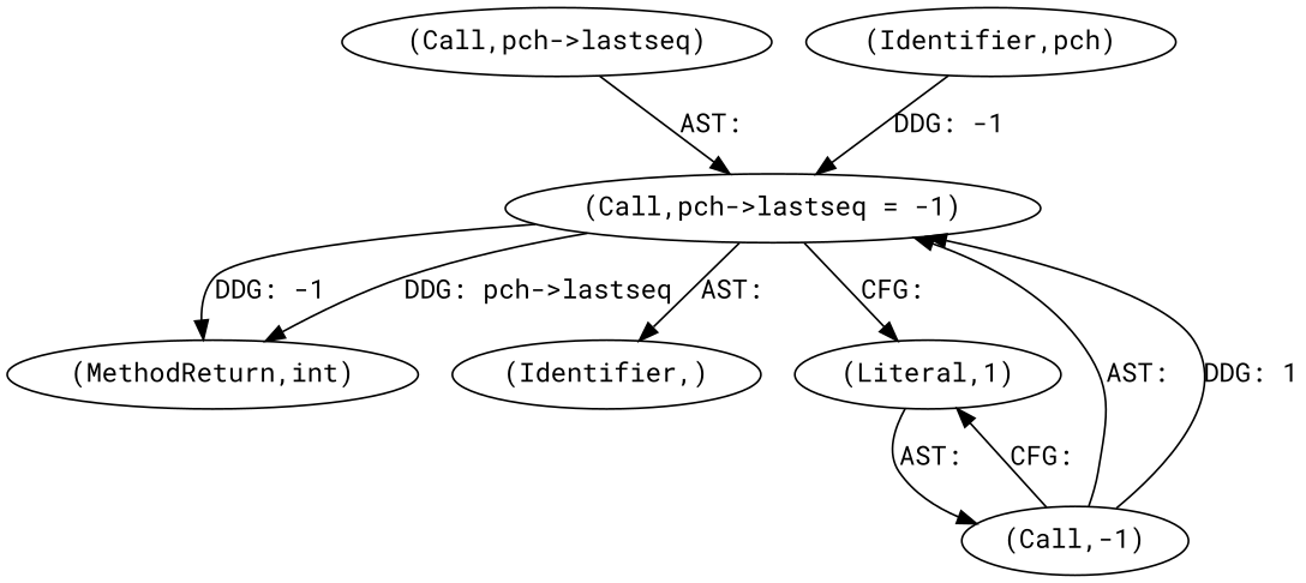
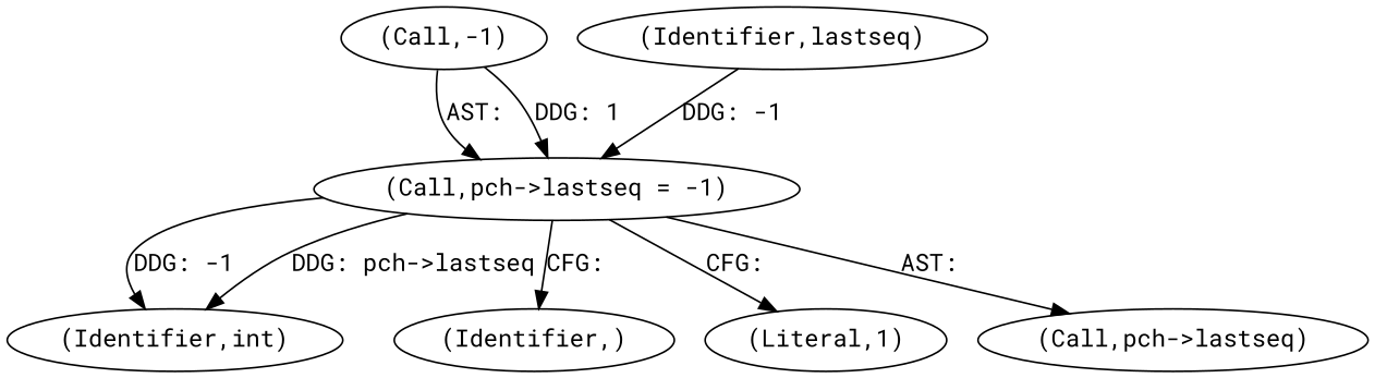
  digraph {
    fontname="Roboto Mono"
    node [fontname="Roboto Mono"]
    edge [fontname="Roboto Mono"]
    n1 [label="(Call,pch->lastseq = -1)"]
-   n2 [label="(MethodReturn,int)"]
+   n2 [label="(Identifier,int)"]
    n3 [label="(Identifier,)"]
    n4 [label="(Literal,1)"]
    n5 [label="(Call,-1)"]
    n6 [label="(Call,pch->lastseq)"]
-   n7 [label="(Identifier,pch)"]
+   n7 [label="(Identifier,lastseq)"]
    n1 -> n2 [label="DDG: -1"]
    n1 -> n2 [label="DDG: pch->lastseq"]
-   n1 -> n3 [label="AST: "]
+   n1 -> n3 [label="CFG: "]
    n1 -> n4 [label="CFG: "]
-   n4 -> n5 [label="AST: "]
    n5 -> n1 [label="AST: "]
    n5 -> n1 [label="DDG: 1"]
-   n5 -> n4 [label="CFG: "]
-   n6 -> n1 [label="AST: "]
+   n1 -> n6 [label="AST: "]
    n7 -> n1 [label="DDG: -1"]
  }
